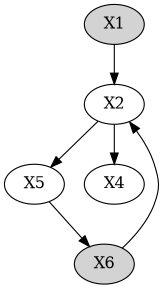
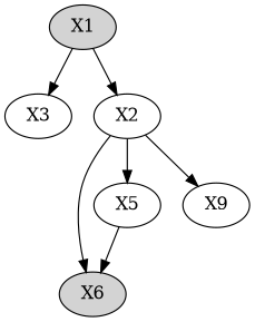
  digraph {
    X1 [style=filled]
+   X3
    X2
    X6 [style=filled]
    X5
-   X4
+   X4 [label=X9]
+   X1 -> X3
    X1 -> X2
-   X6 -> X2
+   X2 -> X6
    X2 -> X5
    X2 -> X4
    X5 -> X6
  }
